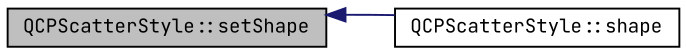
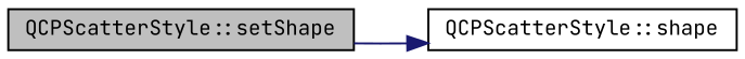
  digraph {
    rankdir=LR
    fontname="JetBrains Mono"
    node [color=black fontname="JetBrains Mono" fontsize=10 shape=record style=filled]
    n1 [fillcolor=grey75 fontcolor=black height=0.2 label="QCPScatterStyle::setShape" width=0.4]
    n2 [fillcolor=white height=0.2 label="QCPScatterStyle::shape" width=0.4]
-   n2 -> n1 [color=midnightblue fontname="JetBrains Mono" fontsize=10 labelfontname=Helvetica labelfontsize=10 style=solid]
+   n1 -> n2 [color=midnightblue fontname="JetBrains Mono" fontsize=10 labelfontname=Helvetica labelfontsize=10 style=solid]
  }
